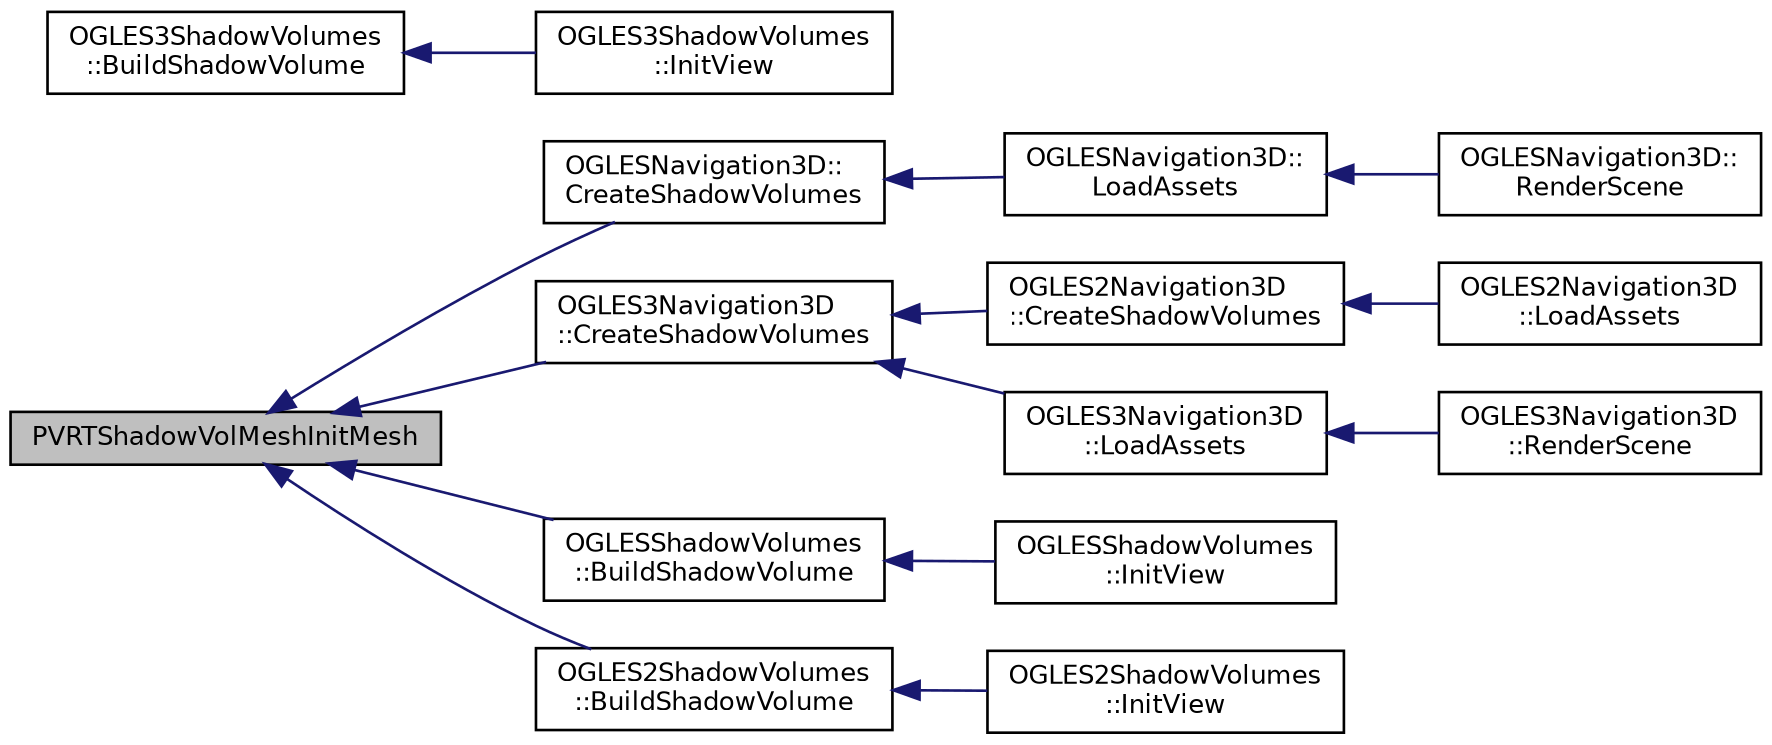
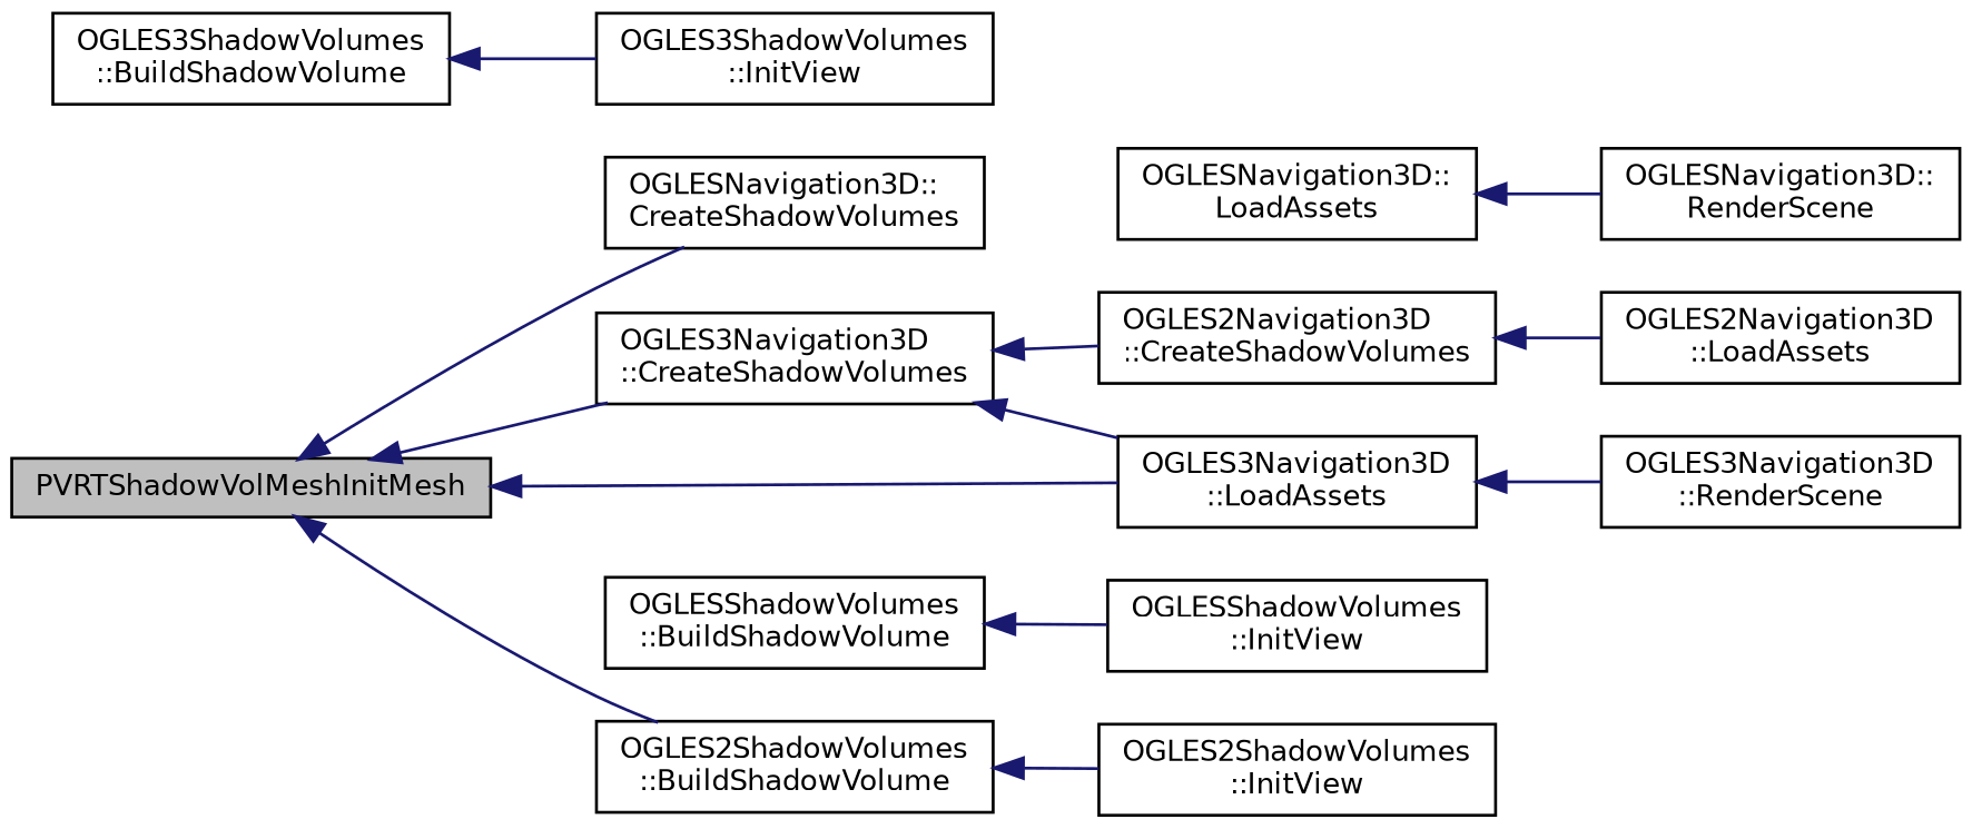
  digraph {
    rankdir=LR
    node [color=black fillcolor=white fontname=Helvetica fontsize=10 shape=record style=filled]
    edge [color=midnightblue dir=back fontname=Helvetica fontsize=10 labelfontname=Helvetica labelfontsize=10 style=solid]
    n1 [fillcolor=grey75 fontcolor=black height=0.2 label=PVRTShadowVolMeshInitMesh width=0.4]
    n2 [height=0.2 label="OGLESNavigation3D::\lCreateShadowVolumes" width=0.4]
    n3 [height=0.2 label="OGLES3Navigation3D\l::CreateShadowVolumes" width=0.4]
    n4 [height=0.2 label="OGLESShadowVolumes\l::BuildShadowVolume" width=0.4]
    n5 [height=0.2 label="OGLES2ShadowVolumes\l::BuildShadowVolume" width=0.4]
    n6 [height=0.2 label="OGLESNavigation3D::\lLoadAssets" width=0.4]
    n7 [height=0.2 label="OGLES2Navigation3D\l::CreateShadowVolumes" width=0.4]
    n8 [height=0.2 label="OGLES2Navigation3D\l::LoadAssets" width=0.4]
    n9 [height=0.2 label="OGLES3Navigation3D\l::LoadAssets" width=0.4]
    n10 [height=0.2 label="OGLESShadowVolumes\l::InitView" width=0.4]
    n11 [height=0.2 label="OGLES2ShadowVolumes\l::InitView" width=0.4]
    n12 [height=0.2 label="OGLES3ShadowVolumes\l::BuildShadowVolume" width=0.4]
    n13 [height=0.2 label="OGLES3ShadowVolumes\l::InitView" width=0.4]
    n14 [height=0.2 label="OGLESNavigation3D::\lRenderScene" width=0.4]
    n15 [height=0.2 label="OGLES3Navigation3D\l::RenderScene" width=0.4]
    n1 -> n2
    n1 -> n3
-   n1 -> n4
+   n1 -> n9
    n1 -> n5
-   n2 -> n6
    n3 -> n7
    n3 -> n9
    n4 -> n10
    n5 -> n11
    n6 -> n14
    n7 -> n8
    n9 -> n15
    n12 -> n13
  }
